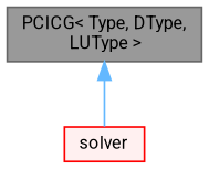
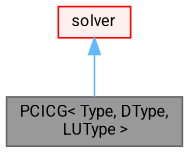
  digraph {
    fontname=Roboto
    node [fontname=Roboto fontsize=10 shape=box style=filled]
    n1 [color=gray40 fillcolor=grey60 fontcolor=black height=0.2 label="PCICG\< Type, DType,\l LUType \>" width=0.4]
    n2 [color=red fillcolor="#FFF0F0" height=0.2 label=solver width=0.4]
-   n1 -> n2 [color=steelblue1 dir=back fontname=Roboto fontsize=10 labelfontname=Helvetica labelfontsize=10 style=solid]
+   n2 -> n1 [color=steelblue1 dir=back fontname=Roboto fontsize=10 labelfontname=Helvetica labelfontsize=10 style=solid]
  }
